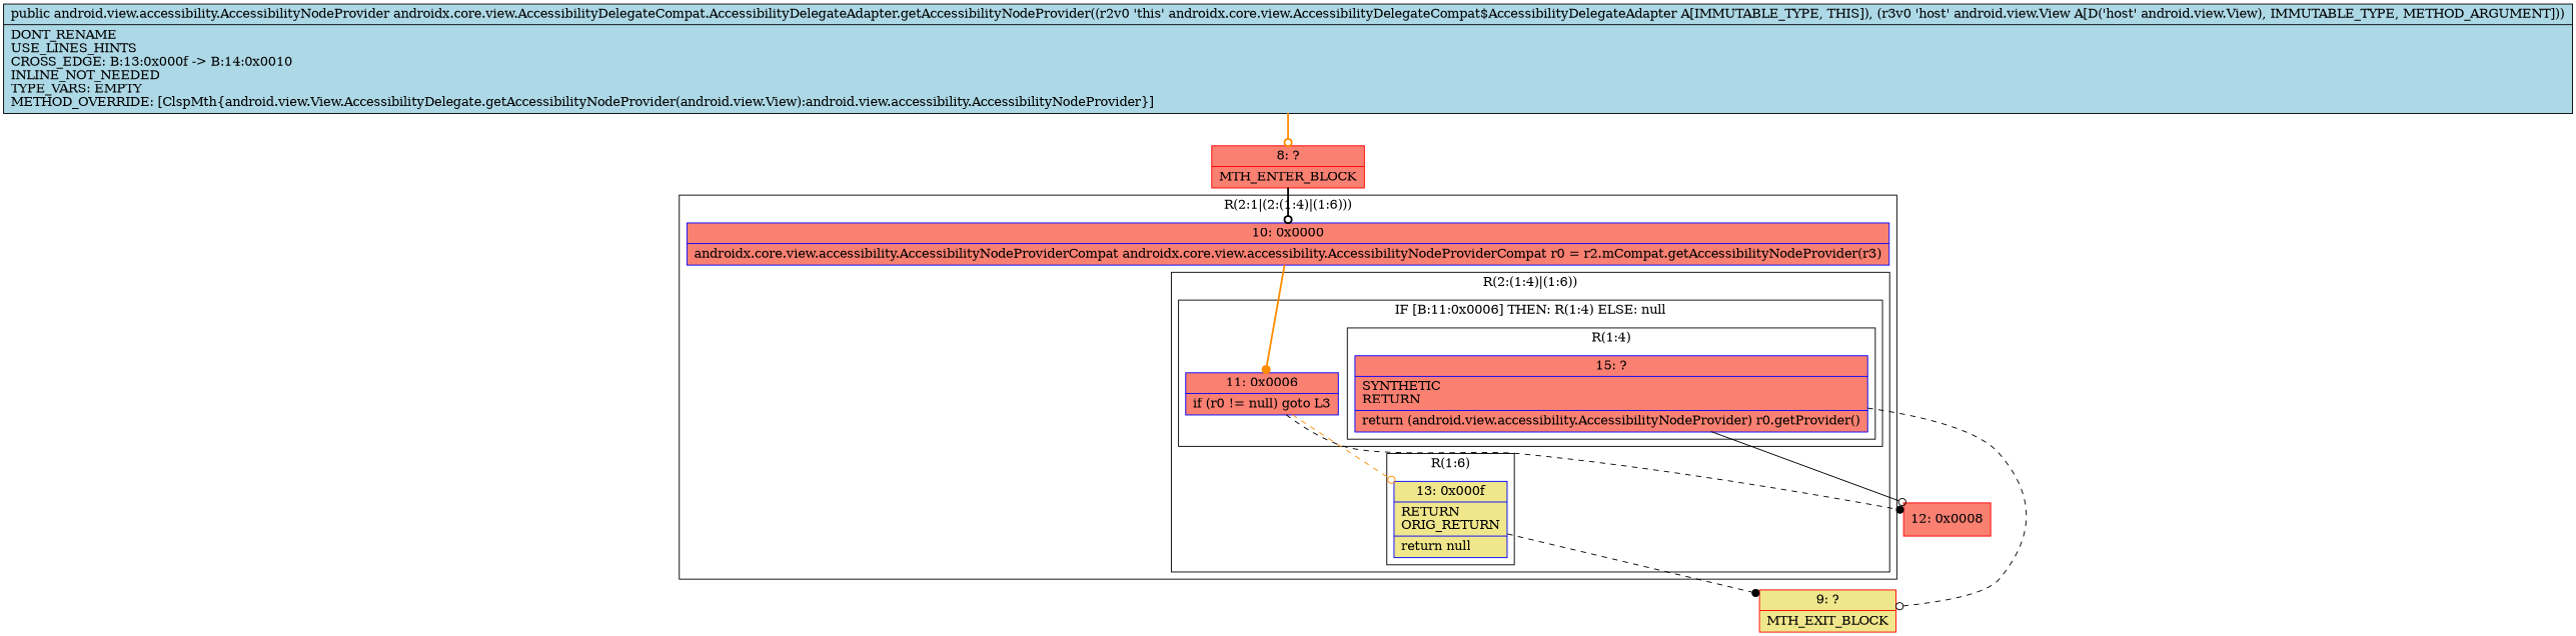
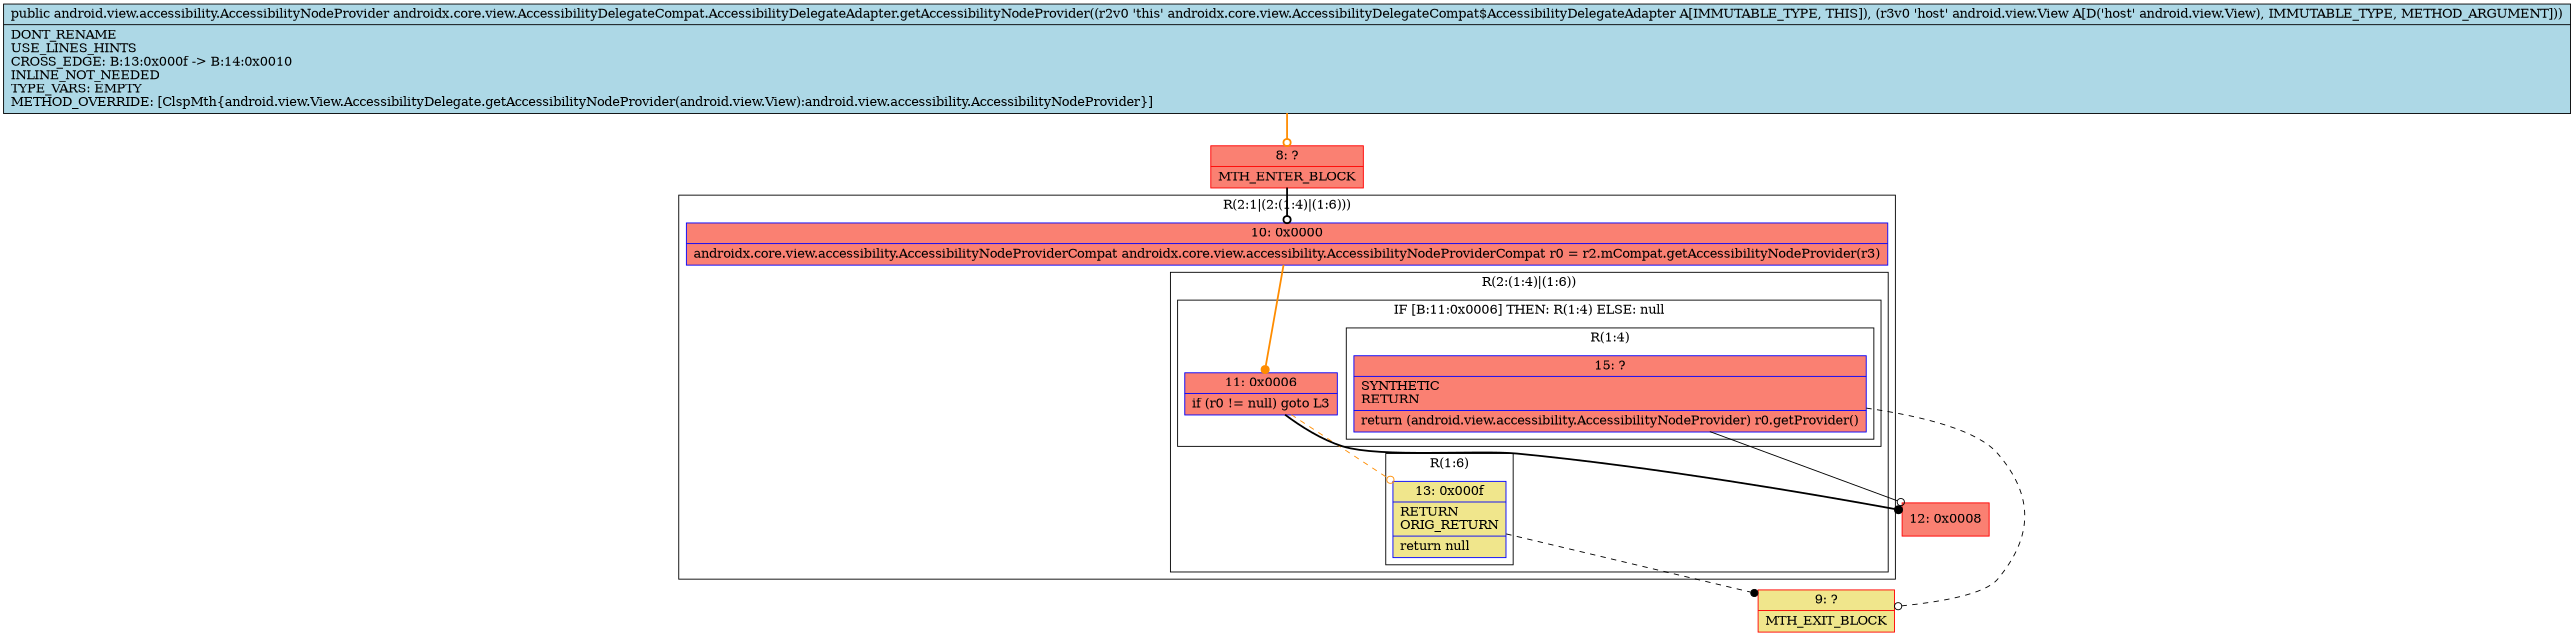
  digraph {
    node [color=blue fillcolor=salmon shape=record style=filled]
    edge [arrowhead=odot color=black style=bold]
    n1 [label="{15\:\ ?|SYNTHETIC\lRETURN\l|return (android.view.accessibility.AccessibilityNodeProvider) r0.getProvider()\l}"]
    n2 [label="{11\:\ 0x0006|if (r0 != null) goto L3\l}"]
    n3 [fillcolor=khaki label="{13\:\ 0x000f|RETURN\lORIG_RETURN\l|return null\l}"]
    n4 [label="{10\:\ 0x0000|androidx.core.view.accessibility.AccessibilityNodeProviderCompat androidx.core.view.accessibility.AccessibilityNodeProviderCompat r0 = r2.mCompat.getAccessibilityNodeProvider(r3)\l}"]
    n5 [color=red label="{12\:\ 0x0008}"]
    n6 [color=red fillcolor=khaki label="{9\:\ ?|MTH_EXIT_BLOCK\l}"]
    n7 [color=red label="{8\:\ ?|MTH_ENTER_BLOCK\l}"]
    n8 [fillcolor=lightblue label="{public android.view.accessibility.AccessibilityNodeProvider androidx.core.view.AccessibilityDelegateCompat.AccessibilityDelegateAdapter.getAccessibilityNodeProvider((r2v0 'this' androidx.core.view.AccessibilityDelegateCompat$AccessibilityDelegateAdapter A[IMMUTABLE_TYPE, THIS]), (r3v0 'host' android.view.View A[D('host' android.view.View), IMMUTABLE_TYPE, METHOD_ARGUMENT]))  | DONT_RENAME\lUSE_LINES_HINTS\lCROSS_EDGE: B:13:0x000f \-\> B:14:0x0010\lINLINE_NOT_NEEDED\lTYPE_VARS: EMPTY\lMETHOD_OVERRIDE: [ClspMth\{android.view.View.AccessibilityDelegate.getAccessibilityNodeProvider(android.view.View):android.view.accessibility.AccessibilityNodeProvider\}]\l}" color=""]
    subgraph cluster_1 {
      label="R(2:1|(2:(1:4)|(1:6)))"
      n4
      subgraph cluster_2 {
        label="R(2:(1:4)|(1:6))"
        subgraph cluster_3 {
          label="IF [B:11:0x0006] THEN: R(1:4) ELSE: null"
          n2
          subgraph cluster_4 {
            label="R(1:4)"
            n1
          }
        }
        subgraph cluster_5 {
          label="R(1:6)"
          n3
        }
      }
    }
    n1 -> n5 [style=solid]
    n1 -> n6 [style=dashed]
    n2 -> n3 [color=darkorange style=dashed]
-   n2 -> n5 [arrowhead=dot style=dashed]
+   n2 -> n5 [arrowhead=dot]
    n3 -> n6 [arrowhead=dot style=dashed]
    n4 -> n2 [arrowhead=dot color=darkorange]
    n7 -> n4
    n8 -> n7 [color=darkorange]
  }
